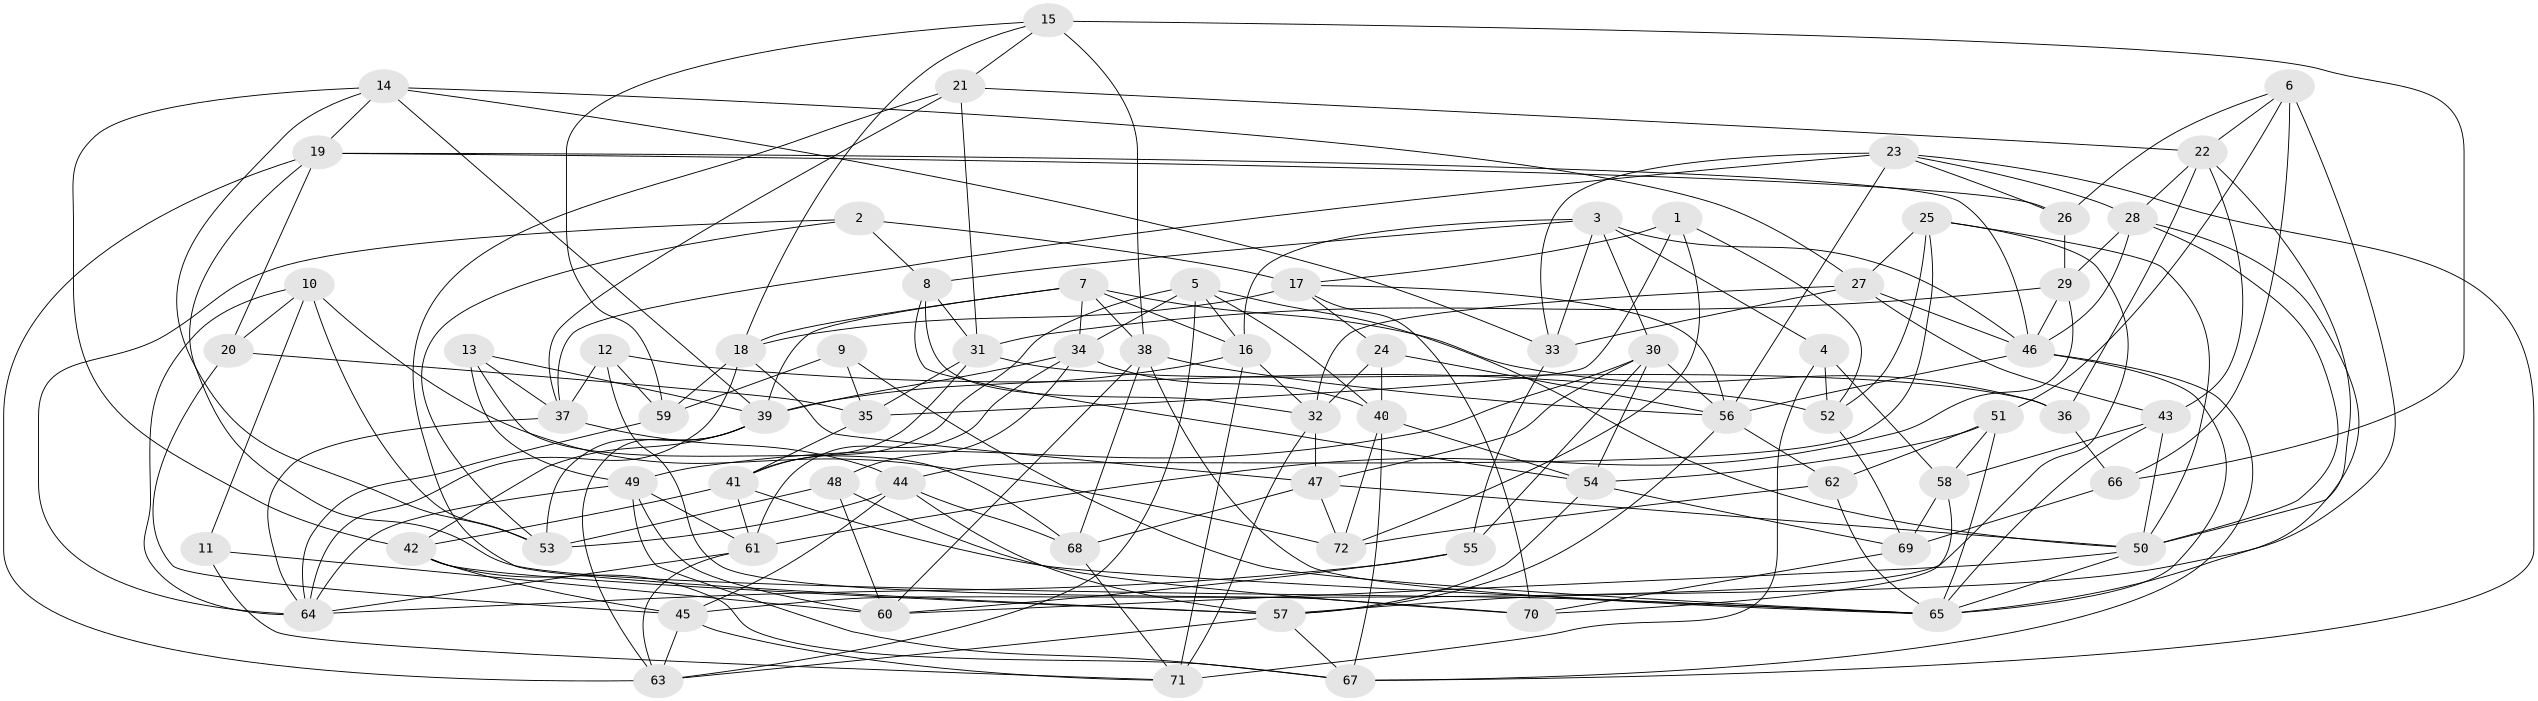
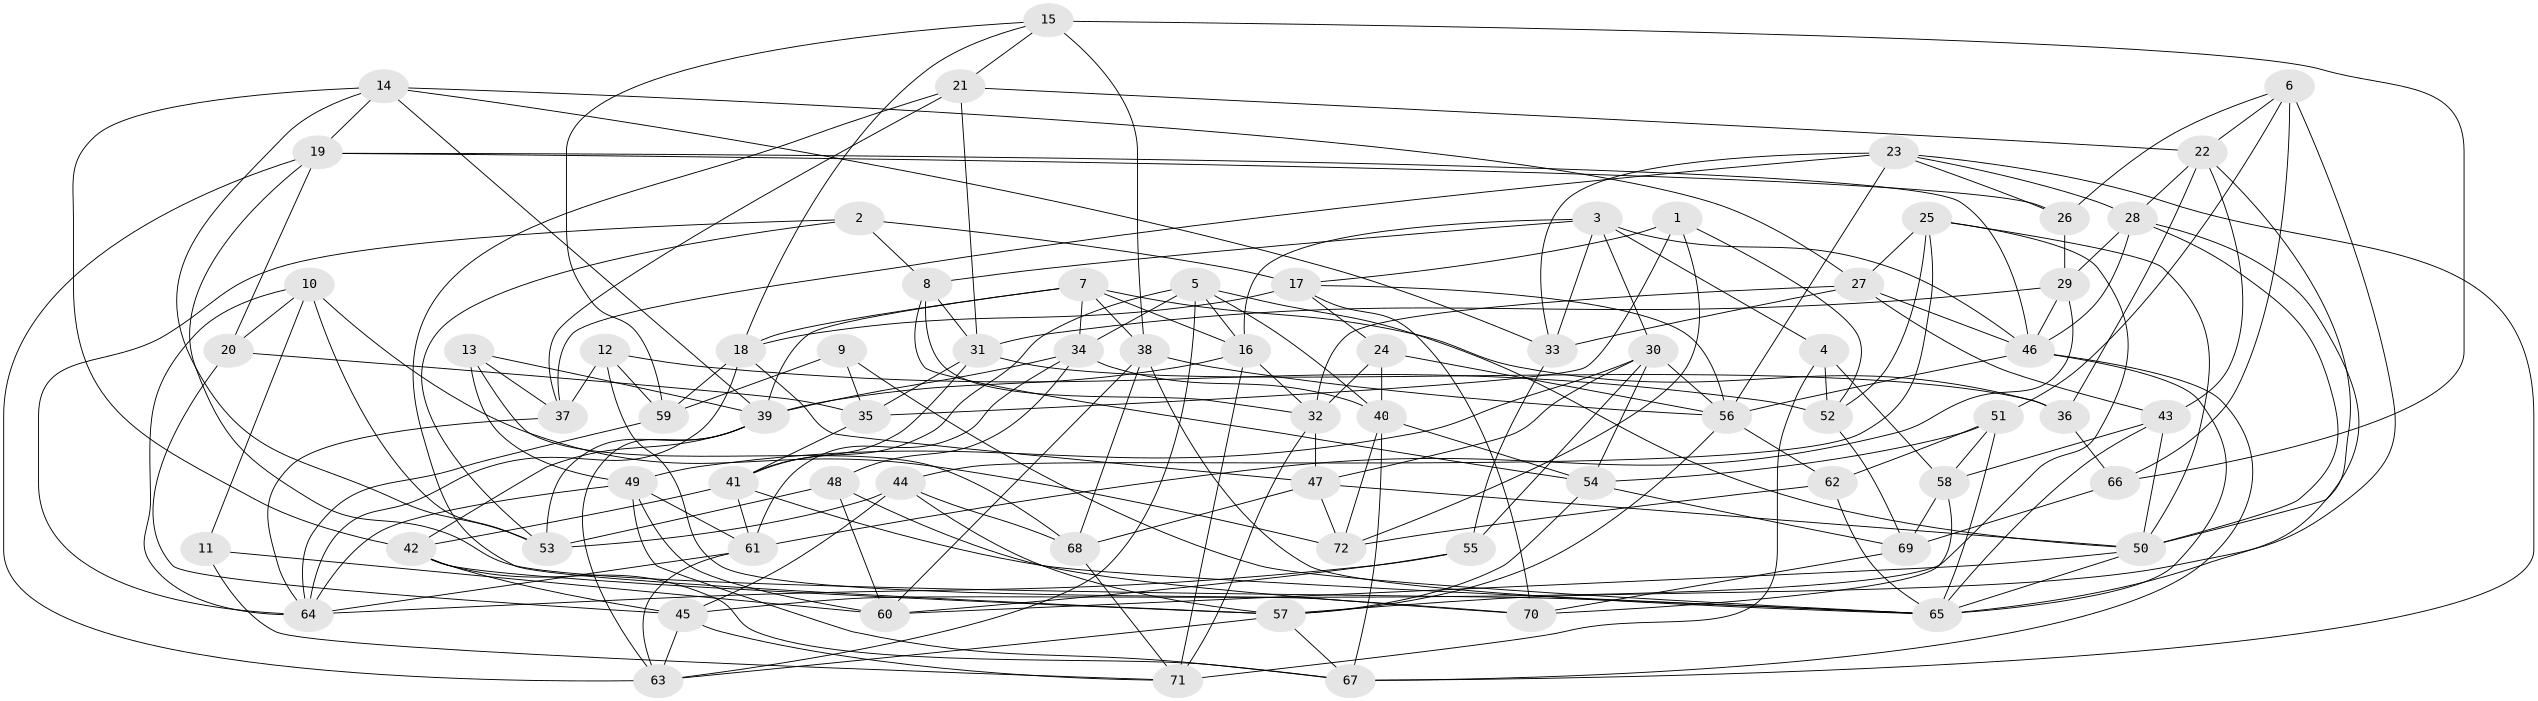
  graph {
    fontname="DejaVu Sans Mono"
    node [color=gray90 fontname="DejaVu Sans Mono" style=filled]
    edge [fontname="DejaVu Sans Mono" weight=1.0]
    1
    17
    35
    52
    72
    18
    70
    24
    56
    41
    69
    2
    8
    53
    64
    31
    32
    54
    3
    4
    16
    30
    33
    46
    58
    71
    39
    49
    47
    55
    65
    67
    5
    34
    40
    50
    63
    48
    61
    42
    60
    6
    22
    26
    51
    57
    66
    36
    28
    43
    29
    62
    7
    38
    59
    68
    9
    10
    11
    20
    45
    12
    37
    44
    13
    14
    19
    27
    15
    21
    23
    25
    1 -- 17
    1 -- 35
    1 -- 52
    1 -- 72
    17 -- 18
    17 -- 70
    17 -- 24
    17 -- 56
    35 -- 41
    52 -- 69
    18 -- 64
    18 -- 47
    18 -- 59
    24 -- 56
    24 -- 32
    24 -- 40
    56 -- 57
    56 -- 62
    41 -- 65
    41 -- 61
    41 -- 42
    69 -- 70
    2 -- 17
    2 -- 8
    2 -- 53
    2 -- 64
    8 -- 31 [weight=2.0]
    8 -- 32
    8 -- 54
    31 -- 35 [weight=2.0]
    31 -- 41
    31 -- 36
    32 -- 71
    32 -- 47
    54 -- 69
    54 -- 57
    3 -- 8
    3 -- 4
    3 -- 16
    3 -- 30
    3 -- 33
    3 -- 46
    4 -- 52
    4 -- 58
    4 -- 71
    16 -- 32
    16 -- 71
    16 -- 39
    30 -- 56
    30 -- 54
    30 -- 49
    30 -- 47
    30 -- 55
    33 -- 55
    46 -- 56
    46 -- 65
    46 -- 67
    58 -- 70
    58 -- 69
    39 -- 53
    39 -- 63
    39 -- 42
    49 -- 64
    49 -- 67
    49 -- 61
    49 -- 60
    47 -- 72
    47 -- 50
    47 -- 68
    55 -- 64
    55 -- 60
    5 -- 41
    5 -- 16
    5 -- 34
    5 -- 40
    5 -- 50
    5 -- 63
    34 -- 39
    34 -- 40
    34 -- 48
    34 -- 61
    40 -- 72
    40 -- 54
    40 -- 67
    50 -- 65
    50 -- 60
    48 -- 70 [weight=2.0]
    48 -- 53
    48 -- 60
    61 -- 64
    61 -- 63
    42 -- 67
    42 -- 57
    42 -- 45
    6 -- 22
    6 -- 26
    6 -- 51 [weight=2.0]
    6 -- 57
    6 -- 66
    22 -- 50
    22 -- 36
    22 -- 28
    22 -- 43
    26 -- 29
    51 -- 54
    51 -- 58
    51 -- 65
    51 -- 62
    57 -- 67
    57 -- 63
    66 -- 69 [weight=2.0]
    36 -- 66
    28 -- 46
    28 -- 65
    28 -- 50
    28 -- 29
    43 -- 58 [weight=2.0]
    43 -- 65
    43 -- 50
    29 -- 31
    29 -- 46
    29 -- 61
    62 -- 72
    62 -- 65
    7 -- 18
    7 -- 16
    7 -- 39
    7 -- 34
    7 -- 36
    7 -- 38
    38 -- 56
    38 -- 65
    38 -- 60
    38 -- 68
    59 -- 64
    68 -- 71
    9 -- 35
    9 -- 65
    9 -- 59 [weight=2.0]
    10 -- 72 [weight=2.0]
    10 -- 53
    10 -- 64
    10 -- 11
    10 -- 20
    11 -- 71
    11 -- 60
    20 -- 35
    20 -- 45
    45 -- 71
    45 -- 63
    12 -- 52
    12 -- 70
    12 -- 59
    12 -- 37
    37 -- 64
-   37 -- 44
    44 -- 53
    44 -- 57 [weight=2.0]
    44 -- 68 [weight=2.0]
    44 -- 45
    13 -- 39
    13 -- 49
    13 -- 68
    13 -- 37
    14 -- 53
    14 -- 33
    14 -- 39
    14 -- 42
    14 -- 19
    14 -- 27
    19 -- 46
    19 -- 65
    19 -- 63
    19 -- 26
    19 -- 20
    27 -- 32
    27 -- 33
    27 -- 46
    27 -- 43
    15 -- 18
    15 -- 66 [weight=2.0]
    15 -- 38
    15 -- 59
    15 -- 21
    21 -- 31
    21 -- 22
    21 -- 57 [weight=2.0]
    21 -- 37
    23 -- 56
    23 -- 33
    23 -- 67
    23 -- 26
    23 -- 28
    23 -- 37
    25 -- 52 [weight=2.0]
    25 -- 50
    25 -- 45
    25 -- 44
    25 -- 27
  }
